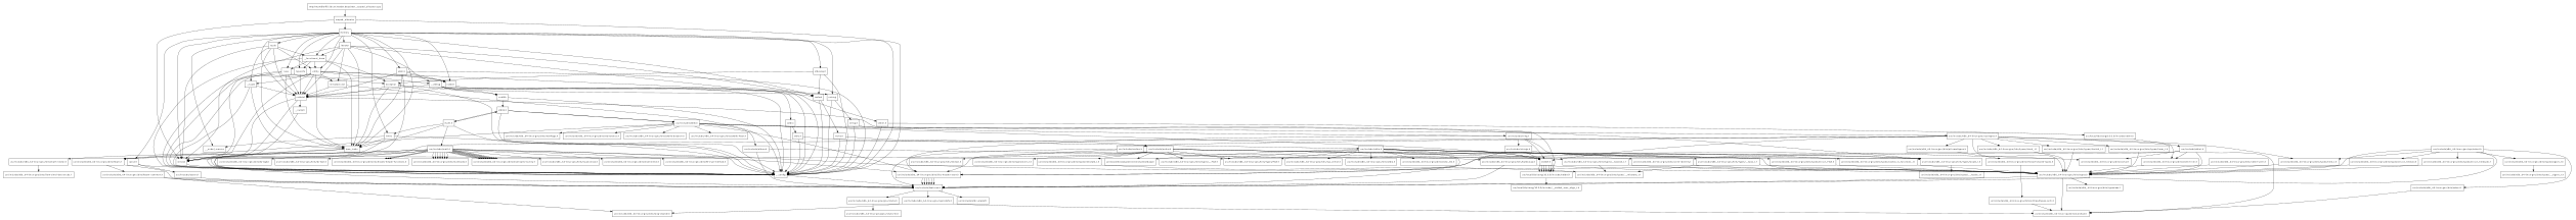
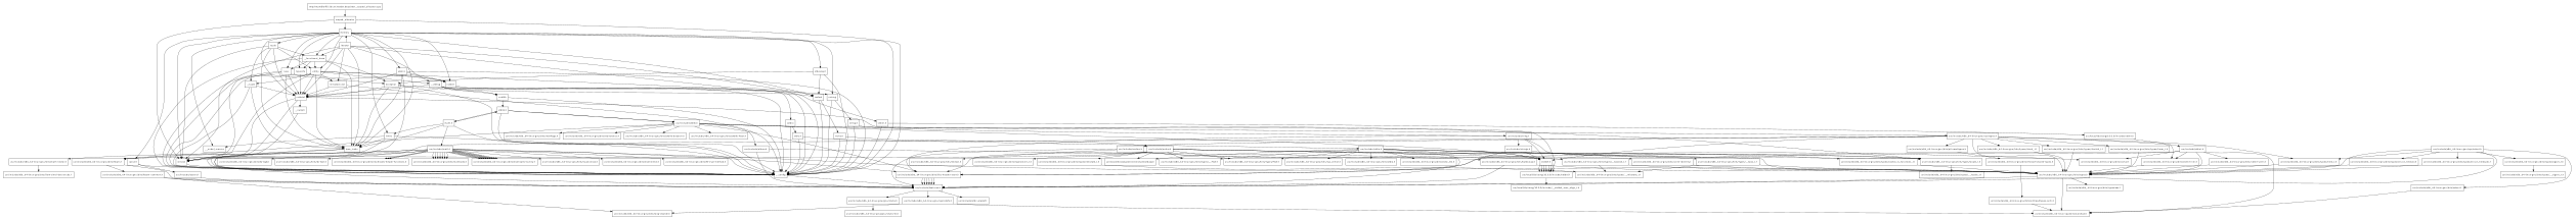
  digraph {
    fontname="IBM Plex Sans"
    node [fontname="IBM Plex Sans" shape=box]
    edge [fontname="IBM Plex Sans"]
    n1 [label=scoped_allocator]
    n2 [label=__config]
    n3 [label=memory]
    n4 [label=version]
    n5 [label="usr/include/features.h"]
    n6 [label=type_traits]
    n7 [label=cstddef]
    n8 [label=typeinfo]
    n9 [label=limits]
    n10 [label=__undef_macros]
    n11 [label=cstdint]
    n12 [label=new]
    n13 [label=utility]
    n14 [label=cstring]
    n15 [label=iosfwd]
    n16 [label=iterator]
    n17 [label=__functional_base]
    n18 [label=tuple]
    n19 [label=stdexcept]
    n20 [label=cassert]
    n21 [label=atomic]
    n22 [label="tmp/tmpw8iwRO.libcxx.header.deps/test_scoped_allocator.cpp"]
    n23 [label="usr/include/stdc-predef.h"]
    n24 [label="usr/include/x86_64-linux-gnu/sys/cdefs.h"]
    n25 [label="usr/include/x86_64-linux-gnu/gnu/stubs.h"]
    n26 [label="usr/include/x86_64-linux-cpp/bits/wordsize.h"]
    n27 [label="usr/include/x86_64-linux-gnu/bits/long-double.h"]
    n28 [label="usr/include/x86_64-linux-gnu/gnu/stubs-64.h"]
    n29 [label="usr/local/lib/clang/10.0.0/include/stddef.h"]
    n30 [label=__nullptr]
    n31 [label="stdint.h"]
    n32 [label=exception]
    n33 [label=__tuple]
    n34 [label=initializer_list]
    n35 [label=__debug]
    n36 [label="string.h"]
    n37 [label="wchar.h"]
    n38 [label="usr/include/assert.h"]
    n39 [label="usr/local/lib/clang/10.0.0/include/__stddef_max_align_t.h"]
    n40 [label=cstdlib]
    n41 [label="stdlib.h"]
    n42 [label="usr/include/stdlib.h"]
    n43 [label="math.h"]
    n44 [label="usr/include/x86_64-linux-gnu/bits/libc-header-start.h"]
    n45 [label="stddef.h"]
    n46 [label="usr/include/x86_64-linux-gnu/bits/waitflags.h"]
    n47 [label="usr/include/x86_64-linux-gnu/bits/waitstatus.h"]
    n48 [label="usr/include/x86_64-linux-gnu/bits/floatn.h"]
    n49 [label="usr/include/x86_64-linux-gnu/bits/types/locale_t.h"]
    n50 [label="usr/include/x86_64-linux-gnu/sys/types.h"]
    n51 [label="usr/include/alloca.h"]
    n52 [label="usr/include/x86_64-linux-gnu/bits/stdlib-bsearch.h"]
    n53 [label="usr/include/x86_64-linux-gnu/bits/stdlib-float.h"]
    n54 [label="usr/include/math.h"]
    n55 [label="usr/include/x86_64-linux-gnu/bits/floatn-common.h"]
    n56 [label="usr/include/x86_64-linux-gnu/bits/types/__locale_t.h"]
    n57 [label="usr/include/x86_64-linux-gnu/bits/types.h"]
    n58 [label="usr/include/x86_64-linux-gnu/bits/types/clock_t.h"]
    n59 [label="usr/include/x86_64-linux-gnu/bits/types/clockid_t.h"]
    n60 [label="usr/include/x86_64-linux-gnu/bits/types/time_t.h"]
    n61 [label="usr/include/x86_64-linux-gnu/bits/types/timer_t.h"]
    n62 [label="usr/include/x86_64-linux-gnu/bits/stdint-intn.h"]
    n63 [label="usr/include/endian.h"]
    n64 [label="usr/include/x86_64-linux-gnu/bits/pthreadtypes.h"]
    n65 [label="usr/include/x86_64-linux-gnu/bits/typesizes.h"]
    n66 [label="usr/include/x86_64-linux-gnu/bits/endian.h"]
    n67 [label="usr/include/x86_64-linux-gnu/bits/byteswap.h"]
    n68 [label="usr/include/x86_64-linux-gnu/bits/uintn-identity.h"]
    n69 [label="usr/include/x86_64-linux-gnu/sys/select.h"]
    n70 [label="usr/include/x86_64-linux-gnu/bits/select.h"]
    n71 [label="usr/include/x86_64-linux-gnu/bits/types/sigset_t.h"]
    n72 [label="usr/include/x86_64-linux-gnu/bits/types/struct_timeval.h"]
    n73 [label="usr/include/x86_64-linux-gnu/bits/types/struct_timespec.h"]
    n74 [label="usr/include/x86_64-linux-gnu/bits/thread-shared-types.h"]
    n75 [label="usr/include/x86_64-linux-gnu/bits/types/__sigset_t.h"]
    n76 [label="usr/include/x86_64-linux-gnu/bits/pthreadtypes-arch.h"]
    n77 [label="usr/include/x86_64-linux-gnu/bits/math-vector.h"]
    n78 [label="usr/include/x86_64-linux-gnu/bits/flt-eval-method.h"]
    n79 [label="usr/include/x86_64-linux-gnu/bits/fp-logb.h"]
    n80 [label="usr/include/x86_64-linux-gnu/bits/fp-fast.h"]
    n81 [label="usr/include/x86_64-linux-gnu/bits/mathcalls-helper-functions.h"]
    n82 [label="usr/include/x86_64-linux-gnu/bits/mathcalls.h"]
    n83 [label="usr/include/x86_64-linux-gnu/bits/mathcalls-narrow.h"]
    n84 [label="usr/include/x86_64-linux-gnu/bits/iscanonical.h"]
    n85 [label="usr/include/x86_64-linux-gnu/bits/mathinline.h"]
    n86 [label="usr/include/x86_64-linux-gnu/bits/libm-simd-decl-stubs.h"]
    n87 [label="usr/local/lib/clang/10.0.0/include/stdint.h"]
    n88 [label="usr/include/stdint.h"]
    n89 [label="usr/include/x86_64-linux-gnu/bits/wchar.h"]
    n90 [label="usr/include/x86_64-linux-gnu/bits/stdint-uintn.h"]
    n91 [label=cstdio]
    n92 [label="usr/include/string.h"]
    n93 [label="usr/include/strings.h"]
    n94 [label="stdio.h"]
    n95 [label="usr/include/wchar.h"]
    n96 [label="usr/local/lib/clang/10.0.0/include/stdarg.h"]
    n97 [label="usr/include/x86_64-linux-gnu/bits/types/wint_t.h"]
    n98 [label="usr/include/x86_64-linux-gnu/bits/types/mbstate_t.h"]
    n99 [label="usr/include/x86_64-linux-gnu/bits/types/__FILE.h"]
    n100 [label="usr/include/x86_64-linux-gnu/bits/types/FILE.h"]
    n101 [label="usr/include/x86_64-linux-gnu/bits/types/__mbstate_t.h"]
    n102 [label="usr/include/stdio.h"]
    n103 [label="usr/include/x86_64-linux-gnu/bits/types/__fpos_t.h"]
    n104 [label="usr/include/x86_64-linux-gnu/bits/types/__fpos64_t.h"]
-   n105 [label="usr/include/x86_64-linux-gnu/bits/types/struct_FILE.h"]
    n106 [label="usr/include/x86_64-linux-gnu/bits/types/cookie_io_functions_t.h"]
    n107 [label="usr/include/x86_64-linux-gnu/bits/stdio_lim.h"]
    n108 [label="usr/include/x86_64-linux-gnu/bits/sys_errlist.h"]
    n109 [label="usr/include/x86_64-linux-gnu/bits/stdio.h"]
    n1 -> n2
    n1 -> n3
    n1 -> n4
    n2 -> n5
    n3 -> n2
    n3 -> n4
    n3 -> n6
    n3 -> n7
    n3 -> n8
    n3 -> n9
    n3 -> n10
    n3 -> n11
    n3 -> n12
    n3 -> n13
    n3 -> n14
    n3 -> n15
-   n3 -> n16
+   n16 -> n3
    n3 -> n17
    n3 -> n18
    n3 -> n19
    n3 -> n20
    n3 -> n21
    n4 -> n2
    n5 -> n23
    n5 -> n24
    n5 -> n25
    n6 -> n2
    n6 -> n4
    n7 -> n2
    n7 -> n4
    n7 -> n29
    n7 -> n30
    n8 -> n2
    n8 -> n7
    n8 -> n11
    n9 -> n2
    n9 -> n4
    n9 -> n6
    n9 -> n10
    n11 -> n2
    n11 -> n7
    n11 -> n31
    n12 -> n2
    n12 -> n4
    n12 -> n6
    n12 -> n7
    n12 -> n32
    n13 -> n2
    n13 -> n4
    n13 -> n6
    n13 -> n7
    n13 -> n11
    n13 -> n14
    n13 -> n33
    n13 -> n34
    n13 -> n35
    n14 -> n2
    n14 -> n36
    n15 -> n2
    n15 -> n37
    n16 -> n2
    n16 -> n4
    n16 -> n6
    n16 -> n7
    n16 -> n15
    n16 -> n17
    n16 -> n34
    n16 -> n35
    n17 -> n2
    n17 -> n6
    n17 -> n8
    n17 -> n12
    n17 -> n13
    n17 -> n32
    n18 -> n4
    n18 -> n6
    n18 -> n7
    n18 -> n13
    n18 -> n17
    n18 -> n33
    n19 -> n2
    n19 -> n15
    n19 -> n32
    n20 -> n2
    n20 -> n38
    n21 -> n2
    n21 -> n4
    n21 -> n6
    n21 -> n7
    n21 -> n11
    n22 -> n1
    n24 -> n26
    n24 -> n27
    n25 -> n28
    n29 -> n39
    n30 -> n2
    n31 -> n2
    n31 -> n87
    n32 -> n2
    n32 -> n6
    n32 -> n7
    n32 -> n40
    n33 -> n2
    n33 -> n6
    n33 -> n7
    n34 -> n2
    n34 -> n7
    n35 -> n2
    n35 -> n7
    n35 -> n15
    n35 -> n40
    n35 -> n91
    n36 -> n2
    n36 -> n92
    n37 -> n2
    n37 -> n95
    n38 -> n5
    n40 -> n2
    n40 -> n41
    n41 -> n2
    n41 -> n42
    n41 -> n42
    n41 -> n43
    n42 -> n44
    n42 -> n45
    n42 -> n46
    n42 -> n47
    n42 -> n48
    n42 -> n49
    n42 -> n50
    n42 -> n51
    n42 -> n52
    n42 -> n53
    n43 -> n2
    n43 -> n6
    n43 -> n9
    n43 -> n41
    n43 -> n54
    n44 -> n5
    n44 -> n5
    n44 -> n5
    n44 -> n5
    n44 -> n5
    n44 -> n5
    n45 -> n29
    n45 -> n29
    n45 -> n29
    n45 -> n29
    n45 -> n29
    n45 -> n29
    n45 -> n29
    n48 -> n5
    n48 -> n55
    n49 -> n56
    n50 -> n5
    n50 -> n45
    n50 -> n57
    n50 -> n58
    n50 -> n59
    n50 -> n60
    n50 -> n61
    n50 -> n62
    n50 -> n63
    n50 -> n64
    n51 -> n5
    n51 -> n45
    n54 -> n44
    n54 -> n48
    n54 -> n57
    n54 -> n77
    n54 -> n78
    n54 -> n79
    n54 -> n80
    n54 -> n81
    n54 -> n81
    n54 -> n81
    n54 -> n82
    n54 -> n82
    n54 -> n82
    n54 -> n82
    n54 -> n82
    n54 -> n82
    n54 -> n82
    n54 -> n83
    n54 -> n83
    n54 -> n83
    n54 -> n83
    n54 -> n83
    n54 -> n83
    n54 -> n83
    n54 -> n83
    n54 -> n83
    n54 -> n84
    n54 -> n85
    n55 -> n5
    n55 -> n27
    n57 -> n5
    n57 -> n26
    n57 -> n65
    n58 -> n57
    n59 -> n57
    n60 -> n57
    n61 -> n57
    n62 -> n57
    n63 -> n5
    n63 -> n66
    n63 -> n67
    n63 -> n68
    n64 -> n74
    n67 -> n5
    n67 -> n57
    n68 -> n57
    n69 -> n5
    n69 -> n57
    n69 -> n60
    n69 -> n70
    n69 -> n71
    n69 -> n72
    n69 -> n73
    n70 -> n26
    n71 -> n75
    n72 -> n57
    n73 -> n57
    n74 -> n76
    n76 -> n26
    n77 -> n86
    n87 -> n88
    n88 -> n26
    n88 -> n44
    n88 -> n57
    n88 -> n62
    n88 -> n89
+   n88 -> n90
    n90 -> n57
    n91 -> n2
    n91 -> n94
    n92 -> n44
    n92 -> n45
    n92 -> n49
    n92 -> n93
    n93 -> n5
    n93 -> n45
    n93 -> n49
    n94 -> n2
    n94 -> n102
    n95 -> n44
    n95 -> n45
    n95 -> n48
    n95 -> n49
    n95 -> n89
    n95 -> n96
    n95 -> n97
    n95 -> n98
    n95 -> n99
    n95 -> n100
    n98 -> n101
    n102 -> n44
    n102 -> n45
    n102 -> n57
    n102 -> n96
    n102 -> n99
    n102 -> n100
    n102 -> n103
    n102 -> n104
-   n102 -> n105
    n102 -> n106
    n102 -> n107
    n102 -> n108
    n102 -> n109
    n103 -> n57
    n103 -> n101
    n104 -> n57
    n104 -> n101
-   n105 -> n57
    n106 -> n57
  }
